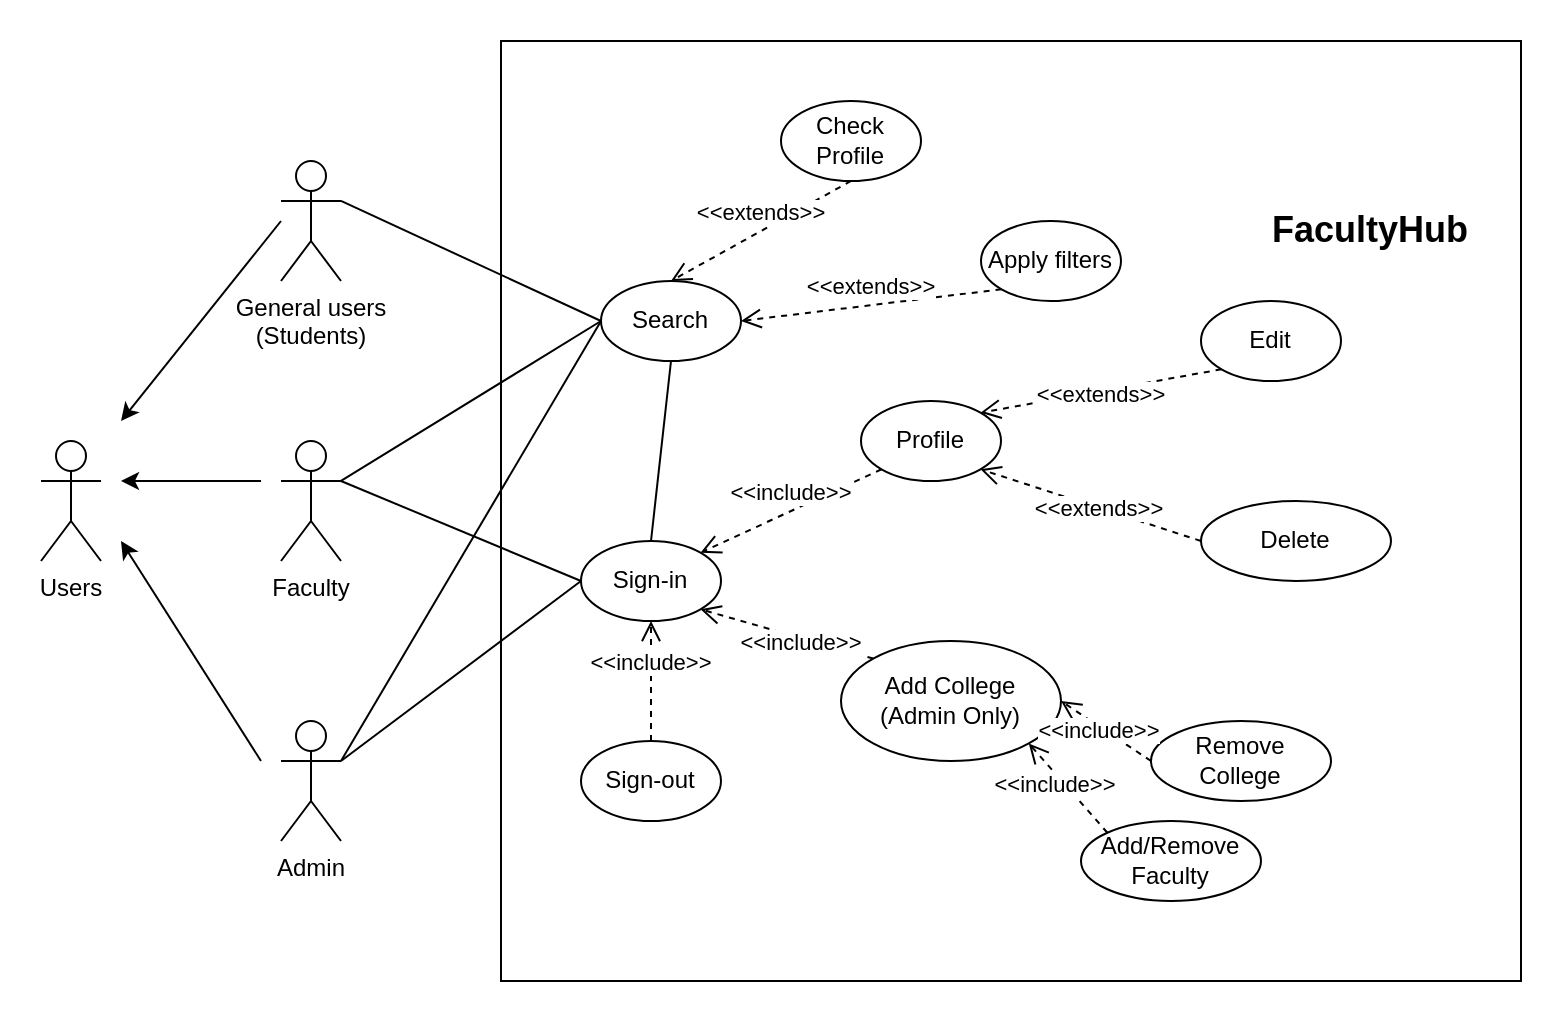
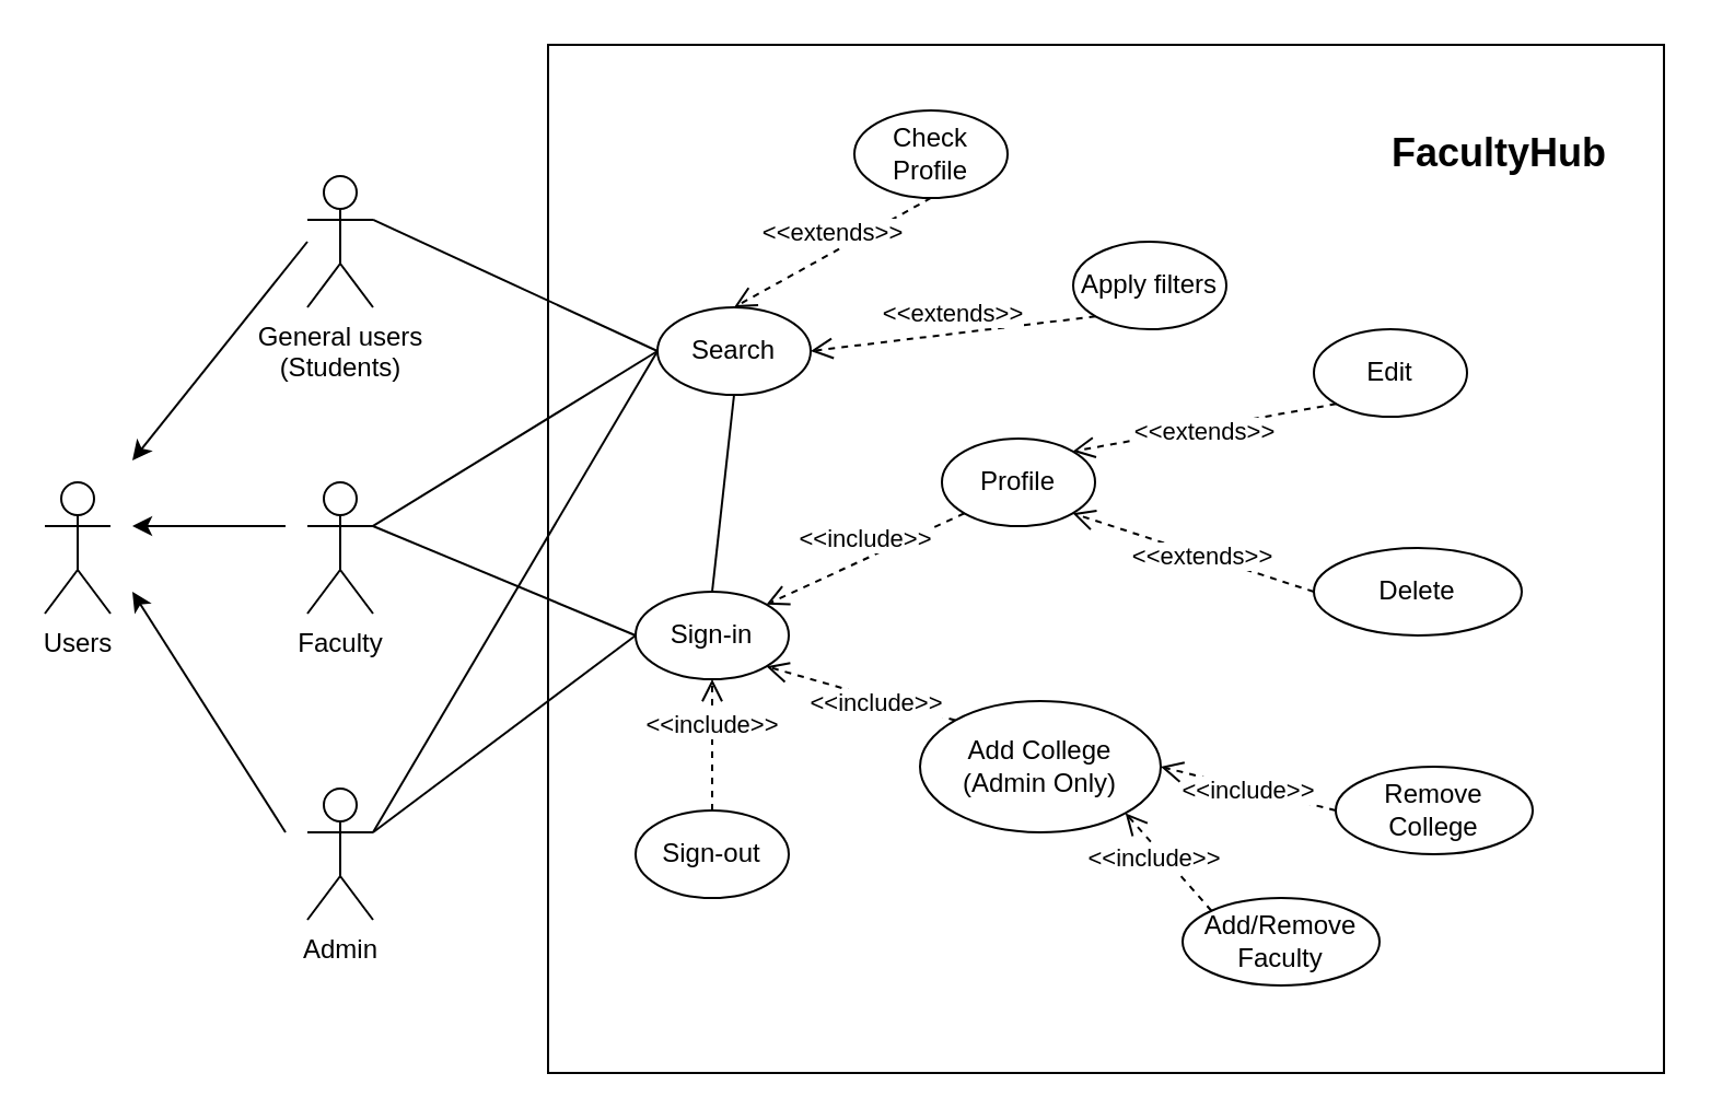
  <mxCell id="0" />
  <mxCell id="1" parent="0" />
  <mxCell id="2" value="Users" style="shape=umlActor;verticalLabelPosition=bottom;verticalAlign=top;html=1;" parent="1" vertex="1"><mxGeometry x="20" y="220" width="30" height="60" as="geometry" /></mxCell>
  <mxCell id="3" value="General users&lt;br&gt;(Students)" style="shape=umlActor;verticalLabelPosition=bottom;verticalAlign=top;html=1;" parent="1" vertex="1"><mxGeometry x="140" y="80" width="30" height="60" as="geometry" /></mxCell>
  <mxCell id="4" value="Faculty" style="shape=umlActor;verticalLabelPosition=bottom;verticalAlign=top;html=1;" parent="1" vertex="1"><mxGeometry x="140" y="220" width="30" height="60" as="geometry" /></mxCell>
  <mxCell id="5" value="Admin" style="shape=umlActor;verticalLabelPosition=bottom;verticalAlign=top;html=1;" parent="1" vertex="1"><mxGeometry x="140" y="360" width="30" height="60" as="geometry" /></mxCell>
  <mxCell id="6" value="Search" style="ellipse;whiteSpace=wrap;html=1;" parent="1" vertex="1"><mxGeometry x="300" y="140" width="70" height="40" as="geometry" /></mxCell>
  <mxCell id="7" value="Apply filters" style="ellipse;whiteSpace=wrap;html=1;" parent="1" vertex="1"><mxGeometry x="490" y="110" width="70" height="40" as="geometry" /></mxCell>
  <mxCell id="8" value="Check Profile" style="ellipse;whiteSpace=wrap;html=1;" parent="1" vertex="1"><mxGeometry x="390" y="50" width="70" height="40" as="geometry" /></mxCell>
  <mxCell id="9" value="&amp;lt;&amp;lt;extends&amp;gt;&amp;gt;" style="html=1;verticalAlign=bottom;endArrow=open;dashed=1;endSize=8;curved=0;rounded=0;exitX=0.5;exitY=1;exitDx=0;exitDy=0;entryX=0.5;entryY=0;entryDx=0;entryDy=0;" parent="1" source="8" target="6" edge="1"><mxGeometry relative="1" as="geometry"><mxPoint x="370" y="150" as="sourcePoint" /><mxPoint x="290" y="150" as="targetPoint" /></mxGeometry></mxCell>
  <mxCell id="10" value="&amp;lt;&amp;lt;extends&amp;gt;&amp;gt;" style="html=1;verticalAlign=bottom;endArrow=open;dashed=1;endSize=8;curved=0;rounded=0;exitX=0;exitY=1;exitDx=0;exitDy=0;entryX=1;entryY=0.5;entryDx=0;entryDy=0;" parent="1" source="7" target="6" edge="1"><mxGeometry relative="1" as="geometry"><mxPoint x="365" y="90" as="sourcePoint" /><mxPoint x="345" y="150" as="targetPoint" /></mxGeometry></mxCell>
  <mxCell id="11" value="Sign-in" style="ellipse;whiteSpace=wrap;html=1;" parent="1" vertex="1"><mxGeometry x="290" y="270" width="70" height="40" as="geometry" /></mxCell>
  <mxCell id="12" value="Sign-out" style="ellipse;whiteSpace=wrap;html=1;" parent="1" vertex="1"><mxGeometry x="290" y="370" width="70" height="40" as="geometry" /></mxCell>
  <mxCell id="13" value="Profile" style="ellipse;whiteSpace=wrap;html=1;" parent="1" vertex="1"><mxGeometry x="430" y="200" width="70" height="40" as="geometry" /></mxCell>
  <mxCell id="14" value="Edit" style="ellipse;whiteSpace=wrap;html=1;" parent="1" vertex="1"><mxGeometry x="600" y="150" width="70" height="40" as="geometry" /></mxCell>
  <mxCell id="15" value="Delete" style="ellipse;whiteSpace=wrap;html=1;" parent="1" vertex="1"><mxGeometry x="600" y="250" width="95" height="40" as="geometry" /></mxCell>
  <mxCell id="16" value="&amp;lt;&amp;lt;extends&amp;gt;&amp;gt;" style="html=1;verticalAlign=bottom;endArrow=open;dashed=1;endSize=8;curved=0;rounded=0;exitX=0;exitY=1;exitDx=0;exitDy=0;entryX=1;entryY=0;entryDx=0;entryDy=0;" parent="1" source="14" target="13" edge="1"><mxGeometry x="0.034" y="11" relative="1" as="geometry"><mxPoint x="401" y="-16" as="sourcePoint" /><mxPoint x="350" y="20" as="targetPoint" /><mxPoint as="offset" /></mxGeometry></mxCell>
  <mxCell id="17" value="&amp;lt;&amp;lt;extends&amp;gt;&amp;gt;" style="html=1;verticalAlign=bottom;endArrow=open;dashed=1;endSize=8;curved=0;rounded=0;exitX=0;exitY=0.5;exitDx=0;exitDy=0;entryX=1;entryY=1;entryDx=0;entryDy=0;" parent="1" source="15" target="13" edge="1"><mxGeometry x="-0.123" y="9" relative="1" as="geometry"><mxPoint x="411" y="-6" as="sourcePoint" /><mxPoint x="360" y="30" as="targetPoint" /><mxPoint as="offset" /></mxGeometry></mxCell>
  <mxCell id="18" value="&amp;lt;&amp;lt;include&amp;gt;&amp;gt;" style="html=1;verticalAlign=bottom;endArrow=open;dashed=1;endSize=8;curved=0;rounded=0;exitX=0;exitY=1;exitDx=0;exitDy=0;entryX=1;entryY=0;entryDx=0;entryDy=0;" parent="1" source="13" target="11" edge="1"><mxGeometry relative="1" as="geometry"><mxPoint x="421" y="4" as="sourcePoint" /><mxPoint x="370" y="40" as="targetPoint" /></mxGeometry></mxCell>
  <mxCell id="19" value="&amp;lt;&amp;lt;include&amp;gt;&amp;gt;" style="html=1;verticalAlign=bottom;endArrow=open;dashed=1;endSize=8;curved=0;rounded=0;exitX=0.5;exitY=0;exitDx=0;exitDy=0;entryX=0.5;entryY=1;entryDx=0;entryDy=0;" parent="1" source="12" target="11" edge="1"><mxGeometry relative="1" as="geometry"><mxPoint x="431" y="14" as="sourcePoint" /><mxPoint x="380" y="50" as="targetPoint" /></mxGeometry></mxCell>
  <mxCell id="20" value="Add College&lt;br&gt;(Admin Only)" style="ellipse;whiteSpace=wrap;html=1;" parent="1" vertex="1"><mxGeometry x="420" y="320" width="110" height="60" as="geometry" /></mxCell>
  <mxCell id="21" value="&amp;lt;&amp;lt;include&amp;gt;&amp;gt;" style="html=1;verticalAlign=bottom;endArrow=open;dashed=1;endSize=8;curved=0;rounded=0;exitX=0;exitY=0;exitDx=0;exitDy=0;entryX=1;entryY=1;entryDx=0;entryDy=0;" parent="1" source="20" target="11" edge="1"><mxGeometry x="-0.235" y="11" relative="1" as="geometry"><mxPoint x="436.068" y="328.809" as="sourcePoint" /><mxPoint x="349.564" y="304.247" as="targetPoint" /><mxPoint as="offset" /></mxGeometry></mxCell>
- <mxCell id="22" value="Remove&lt;br&gt;College" style="ellipse;whiteSpace=wrap;html=1;" parent="1" vertex="1"><mxGeometry x="575" y="360" width="90" height="40" as="geometry" /></mxCell>
+ <mxCell id="22" value="Remove&lt;br&gt;College" style="ellipse;whiteSpace=wrap;html=1;" parent="1" vertex="1"><mxGeometry x="610" y="350" width="90" height="40" as="geometry" /></mxCell>
  <mxCell id="23" value="&amp;lt;&amp;lt;include&amp;gt;&amp;gt;" style="html=1;verticalAlign=bottom;endArrow=open;dashed=1;endSize=8;curved=0;rounded=0;exitX=0;exitY=0.5;exitDx=0;exitDy=0;entryX=1;entryY=0.5;entryDx=0;entryDy=0;" parent="1" source="22" target="20" edge="1"><mxGeometry x="-0.059" y="10" relative="1" as="geometry"><mxPoint x="540" y="300" as="sourcePoint" /><mxPoint x="500" y="244" as="targetPoint" /><mxPoint as="offset" /></mxGeometry></mxCell>
  <mxCell id="24" value="&amp;lt;&amp;lt;include&amp;gt;&amp;gt;" style="html=1;verticalAlign=bottom;endArrow=open;dashed=1;endSize=8;curved=0;rounded=0;exitX=0;exitY=0;exitDx=0;exitDy=0;entryX=1;entryY=1;entryDx=0;entryDy=0;" parent="1" source="25" target="20" edge="1"><mxGeometry x="-0.059" y="10" relative="1" as="geometry"><mxPoint x="545" y="410" as="sourcePoint" /><mxPoint x="540" y="360" as="targetPoint" /><mxPoint as="offset" /></mxGeometry></mxCell>
  <mxCell id="25" value="Add/Remove&lt;br&gt;Faculty" style="ellipse;whiteSpace=wrap;html=1;" parent="1" vertex="1"><mxGeometry x="540" y="410" width="90" height="40" as="geometry" /></mxCell>
  <mxCell id="26" value="" style="endArrow=none;html=1;rounded=0;entryX=0.5;entryY=1;entryDx=0;entryDy=0;exitX=0.5;exitY=0;exitDx=0;exitDy=0;" parent="1" source="11" target="6" edge="1"><mxGeometry width="50" height="50" relative="1" as="geometry"><mxPoint x="340" y="260" as="sourcePoint" /><mxPoint x="390" y="210" as="targetPoint" /></mxGeometry></mxCell>
  <mxCell id="27" value="" style="endArrow=none;html=1;rounded=0;entryX=0;entryY=0.5;entryDx=0;entryDy=0;exitX=1;exitY=0.333;exitDx=0;exitDy=0;exitPerimeter=0;" parent="1" source="3" target="6" edge="1"><mxGeometry width="50" height="50" relative="1" as="geometry"><mxPoint x="335" y="280" as="sourcePoint" /><mxPoint x="345" y="190" as="targetPoint" /></mxGeometry></mxCell>
  <mxCell id="28" value="" style="endArrow=none;html=1;rounded=0;entryX=1;entryY=0.333;entryDx=0;entryDy=0;exitX=0;exitY=0.5;exitDx=0;exitDy=0;entryPerimeter=0;" parent="1" source="6" target="4" edge="1"><mxGeometry width="50" height="50" relative="1" as="geometry"><mxPoint x="345" y="290" as="sourcePoint" /><mxPoint x="355" y="200" as="targetPoint" /></mxGeometry></mxCell>
  <mxCell id="29" value="" style="endArrow=none;html=1;rounded=0;entryX=1;entryY=0.333;entryDx=0;entryDy=0;exitX=0;exitY=0.5;exitDx=0;exitDy=0;entryPerimeter=0;" parent="1" source="6" target="5" edge="1"><mxGeometry width="50" height="50" relative="1" as="geometry"><mxPoint x="355" y="300" as="sourcePoint" /><mxPoint x="365" y="210" as="targetPoint" /></mxGeometry></mxCell>
  <mxCell id="30" value="" style="endArrow=none;html=1;rounded=0;entryX=1;entryY=0.333;entryDx=0;entryDy=0;exitX=0;exitY=0.5;exitDx=0;exitDy=0;entryPerimeter=0;" parent="1" source="11" target="4" edge="1"><mxGeometry width="50" height="50" relative="1" as="geometry"><mxPoint x="365" y="310" as="sourcePoint" /><mxPoint x="375" y="220" as="targetPoint" /></mxGeometry></mxCell>
  <mxCell id="31" value="" style="endArrow=none;html=1;rounded=0;entryX=1;entryY=0.333;entryDx=0;entryDy=0;exitX=0;exitY=0.5;exitDx=0;exitDy=0;entryPerimeter=0;" parent="1" source="11" target="5" edge="1"><mxGeometry width="50" height="50" relative="1" as="geometry"><mxPoint x="375" y="320" as="sourcePoint" /><mxPoint x="385" y="230" as="targetPoint" /></mxGeometry></mxCell>
  <mxCell id="32" value="" style="endArrow=classic;html=1;rounded=0;" parent="1" edge="1"><mxGeometry width="50" height="50" relative="1" as="geometry"><mxPoint x="140" y="110" as="sourcePoint" /><mxPoint x="60" y="210" as="targetPoint" /></mxGeometry></mxCell>
  <mxCell id="33" value="" style="endArrow=classic;html=1;rounded=0;" parent="1" edge="1"><mxGeometry width="50" height="50" relative="1" as="geometry"><mxPoint x="130" y="240" as="sourcePoint" /><mxPoint x="60" y="240" as="targetPoint" /></mxGeometry></mxCell>
  <mxCell id="34" value="" style="endArrow=classic;html=1;rounded=0;" parent="1" edge="1"><mxGeometry width="50" height="50" relative="1" as="geometry"><mxPoint x="130" y="380" as="sourcePoint" /><mxPoint x="60" y="270" as="targetPoint" /></mxGeometry></mxCell>
  <mxCell id="35" value="" style="rounded=0;whiteSpace=wrap;html=1;fillColor=none;" parent="1" vertex="1"><mxGeometry x="250" y="20" width="510" height="470" as="geometry" /></mxCell>
- <mxCell id="36" value="&lt;b&gt;&lt;font style=&quot;font-size: 18px;&quot;&gt;FacultyHub&lt;/font&gt;&lt;/b&gt;" style="text;html=1;strokeColor=none;fillColor=none;align=center;verticalAlign=middle;whiteSpace=wrap;rounded=0;" parent="1" vertex="1"><mxGeometry x="630" y="95" width="110" height="40" as="geometry" /></mxCell>
+ <mxCell id="36" value="&lt;b&gt;&lt;font style=&quot;font-size: 18px;&quot;&gt;FacultyHub&lt;/font&gt;&lt;/b&gt;" style="text;html=1;strokeColor=none;fillColor=none;align=center;verticalAlign=middle;whiteSpace=wrap;rounded=0;" parent="1" vertex="1"><mxGeometry x="630" y="50" width="110" height="40" as="geometry" /></mxCell>
